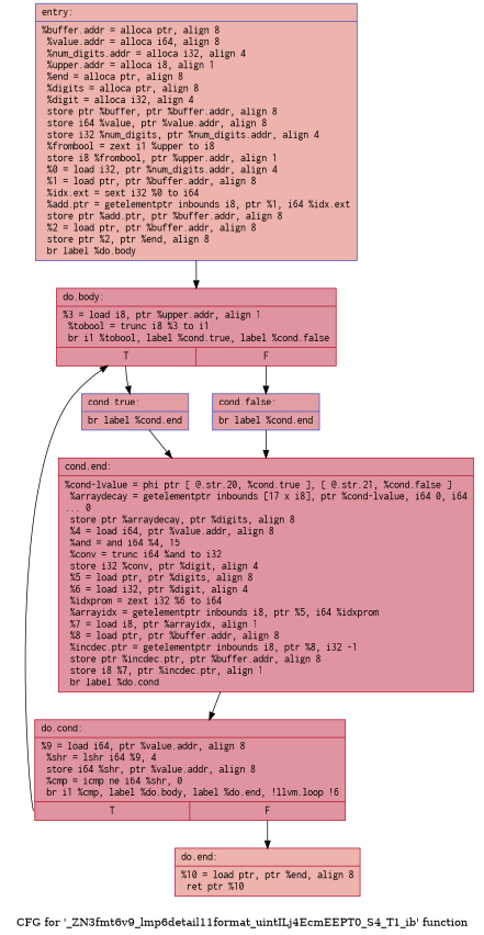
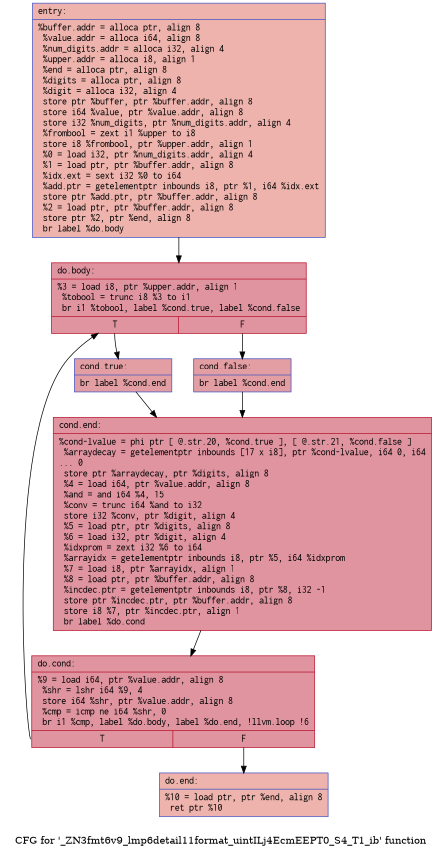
  digraph {
    label="CFG for '_ZN3fmt6v9_lmp6detail11format_uintILj4EcmEEPT0_S4_T1_ib' function"
    node [color="#3d50c3ff" fillcolor="#b70d2870" fontname=Courier shape=record style=filled]
    n1 [fillcolor="#d6524470" label="{entry:\l|  %buffer.addr = alloca ptr, align 8\l  %value.addr = alloca i64, align 8\l  %num_digits.addr = alloca i32, align 4\l  %upper.addr = alloca i8, align 1\l  %end = alloca ptr, align 8\l  %digits = alloca ptr, align 8\l  %digit = alloca i32, align 4\l  store ptr %buffer, ptr %buffer.addr, align 8\l  store i64 %value, ptr %value.addr, align 8\l  store i32 %num_digits, ptr %num_digits.addr, align 4\l  %frombool = zext i1 %upper to i8\l  store i8 %frombool, ptr %upper.addr, align 1\l  %0 = load i32, ptr %num_digits.addr, align 4\l  %1 = load ptr, ptr %buffer.addr, align 8\l  %idx.ext = sext i32 %0 to i64\l  %add.ptr = getelementptr inbounds i8, ptr %1, i64 %idx.ext\l  store ptr %add.ptr, ptr %buffer.addr, align 8\l  %2 = load ptr, ptr %buffer.addr, align 8\l  store ptr %2, ptr %end, align 8\l  br label %do.body\l}"]
    n2 [color="#b70d28ff" label="{do.body:\l|  %3 = load i8, ptr %upper.addr, align 1\l  %tobool = trunc i8 %3 to i1\l  br i1 %tobool, label %cond.true, label %cond.false\l|{<s0>T|<s1>F}}"]
    n3 [fillcolor="#be242e70" label="{cond.true:\l|  br label %cond.end\l}"]
    n4 [fillcolor="#be242e70" label="{cond.false:\l|  br label %cond.end\l}"]
    n5 [color="#b70d28ff" label="{cond.end:\l|  %cond-lvalue = phi ptr [ @.str.20, %cond.true ], [ @.str.21, %cond.false ]\l  %arraydecay = getelementptr inbounds [17 x i8], ptr %cond-lvalue, i64 0, i64\l... 0\l  store ptr %arraydecay, ptr %digits, align 8\l  %4 = load i64, ptr %value.addr, align 8\l  %and = and i64 %4, 15\l  %conv = trunc i64 %and to i32\l  store i32 %conv, ptr %digit, align 4\l  %5 = load ptr, ptr %digits, align 8\l  %6 = load i32, ptr %digit, align 4\l  %idxprom = zext i32 %6 to i64\l  %arrayidx = getelementptr inbounds i8, ptr %5, i64 %idxprom\l  %7 = load i8, ptr %arrayidx, align 1\l  %8 = load ptr, ptr %buffer.addr, align 8\l  %incdec.ptr = getelementptr inbounds i8, ptr %8, i32 -1\l  store ptr %incdec.ptr, ptr %buffer.addr, align 8\l  store i8 %7, ptr %incdec.ptr, align 1\l  br label %do.cond\l}"]
    n6 [color="#b70d28ff" label="{do.cond:\l|  %9 = load i64, ptr %value.addr, align 8\l  %shr = lshr i64 %9, 4\l  store i64 %shr, ptr %value.addr, align 8\l  %cmp = icmp ne i64 %shr, 0\l  br i1 %cmp, label %do.body, label %do.end, !llvm.loop !6\l|{<s0>T|<s1>F}}"]
-   n7 [color="#b70d28ff" fillcolor="#d6524470" label="{do.end:\l|  %10 = load ptr, ptr %end, align 8\l  ret ptr %10\l}"]
+   n7 [fillcolor="#d6524470" label="{do.end:\l|  %10 = load ptr, ptr %end, align 8\l  ret ptr %10\l}"]
    n1 -> n2
    n2 -> n3 [tailport=s0]
    n2 -> n4 [tailport=s1]
    n3 -> n5
    n4 -> n5
    n5 -> n6
    n6 -> n2 [tailport=s0]
    n6 -> n7 [tailport=s1]
  }
